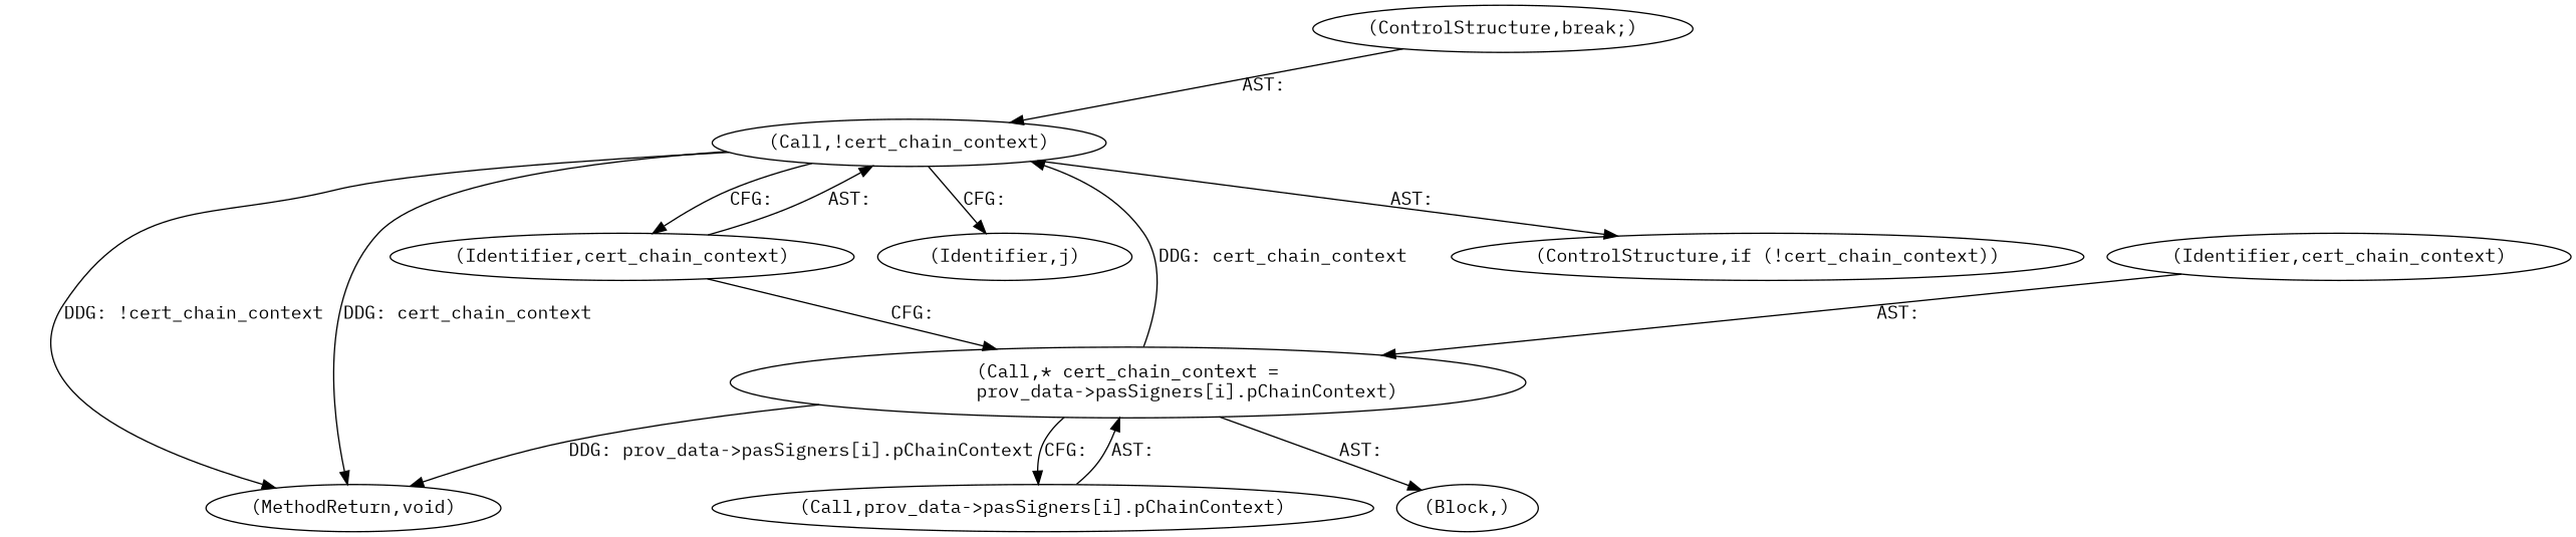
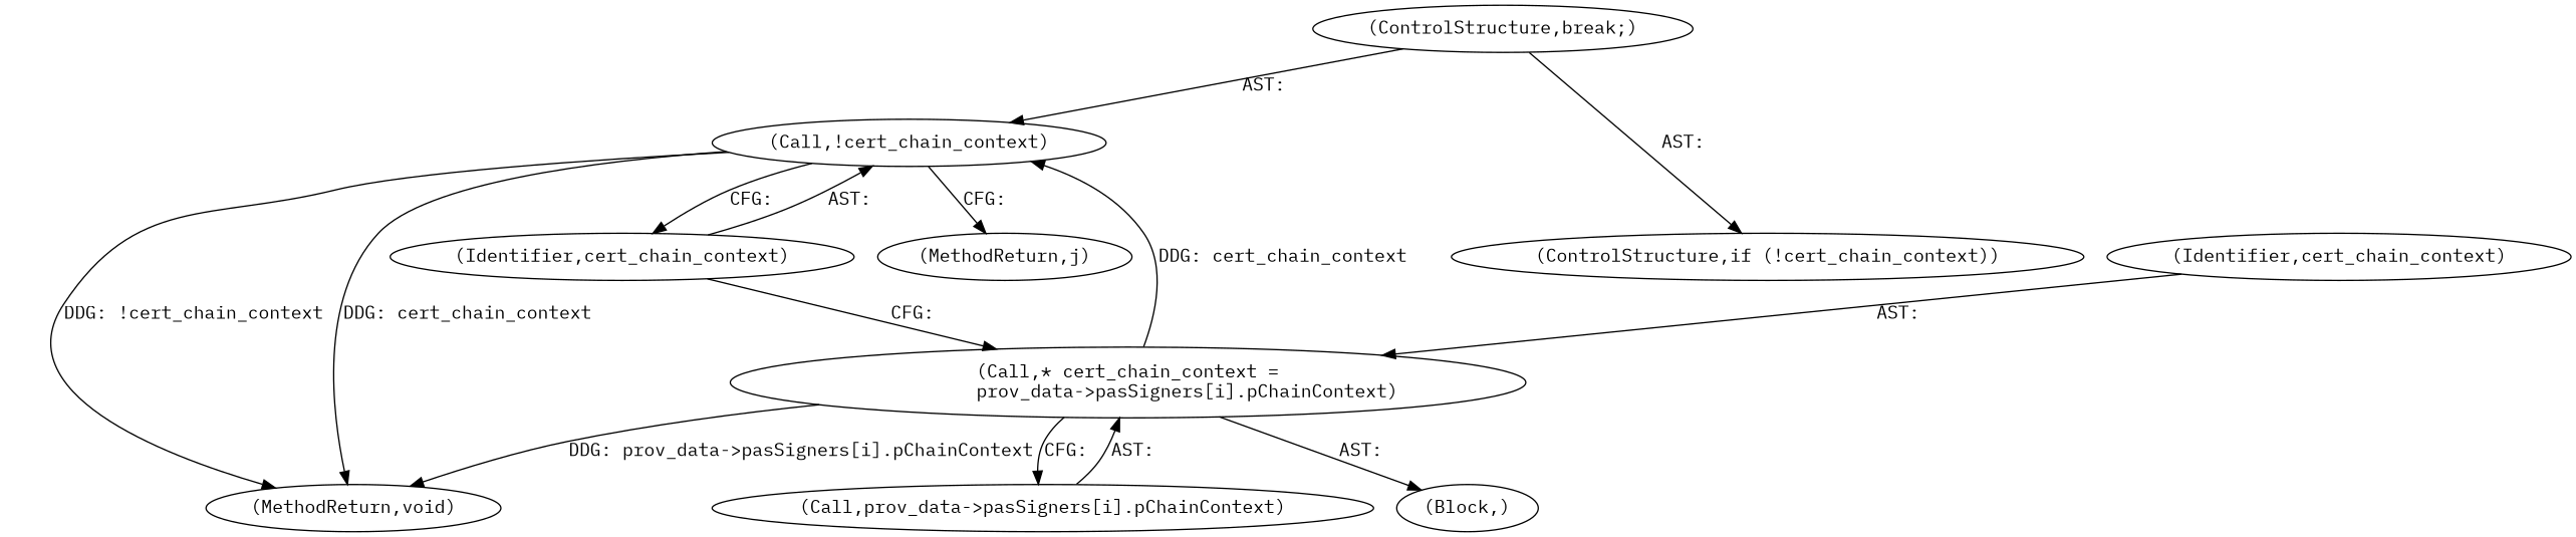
  digraph {
    fontname="IBM Plex Mono"
    node [fontname="IBM Plex Mono"]
    edge [fontname="IBM Plex Mono"]
    n1 [label="(Call,!cert_chain_context)"]
    n2 [label="(ControlStructure,if (!cert_chain_context))"]
    n3 [label="(MethodReturn,void)"]
    n4 [label="(Identifier,cert_chain_context)"]
-   n5 [label="(Identifier,j)"]
+   n5 [label="(MethodReturn,j)"]
    n6 [label="(Call,* cert_chain_context =\n           prov_data->pasSigners[i].pChainContext)"]
    n7 [label="(Block,)"]
    n8 [label="(Call,prov_data->pasSigners[i].pChainContext)"]
    n9 [label="(ControlStructure,break;)"]
    n10 [label="(Identifier,cert_chain_context)"]
-   n1 -> n2 [label="AST: "]
+   n9 -> n2 [label="AST: "]
    n1 -> n3 [label="DDG: !cert_chain_context"]
    n1 -> n3 [label="DDG: cert_chain_context"]
    n1 -> n4 [label="CFG: "]
    n1 -> n5 [label="CFG: "]
    n4 -> n1 [label="AST: "]
    n4 -> n6 [label="CFG: "]
    n6 -> n1 [label="DDG: cert_chain_context"]
    n6 -> n3 [label="DDG: prov_data->pasSigners[i].pChainContext"]
    n6 -> n7 [label="AST: "]
    n6 -> n8 [label="CFG: "]
    n8 -> n6 [label="AST: "]
    n9 -> n1 [label="AST: "]
    n10 -> n6 [label="AST: "]
  }
